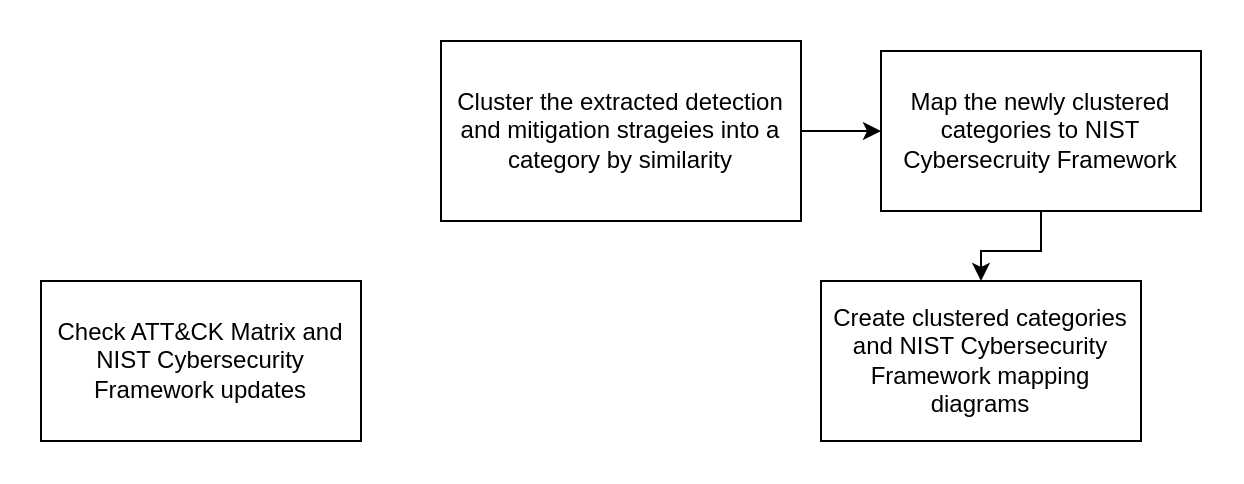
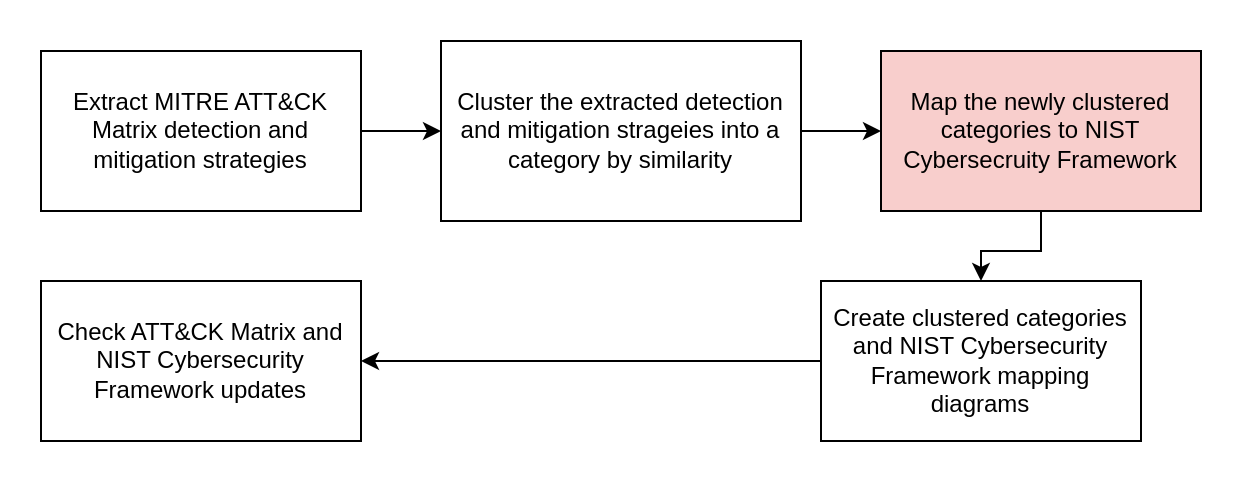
  <mxCell id="0" />
  <mxCell id="1" parent="0" />
+ <mxCell id="2" value="" style="edgeStyle=orthogonalEdgeStyle;rounded=0;orthogonalLoop=1;jettySize=auto;html=1;" edge="1" parent="1" source="3" target="5"><mxGeometry relative="1" as="geometry" /></mxCell>
+ <mxCell id="3" value="Extract MITRE ATT&amp;amp;CK Matrix detection and mitigation strategies" style="rounded=0;whiteSpace=wrap;html=1;" vertex="1" parent="1"><mxGeometry x="20" y="25" width="160" height="80" as="geometry" /></mxCell>
  <mxCell id="4" value="" style="edgeStyle=orthogonalEdgeStyle;rounded=0;orthogonalLoop=1;jettySize=auto;html=1;" edge="1" parent="1" source="5" target="7"><mxGeometry relative="1" as="geometry" /></mxCell>
  <mxCell id="5" value="Cluster the extracted detection and mitigation strageies into a category by similarity" style="whiteSpace=wrap;html=1;rounded=0;" vertex="1" parent="1"><mxGeometry x="220" y="20" width="180" height="90" as="geometry" /></mxCell>
  <mxCell id="6" value="" style="edgeStyle=orthogonalEdgeStyle;rounded=0;orthogonalLoop=1;jettySize=auto;html=1;" edge="1" parent="1" source="7" target="9"><mxGeometry relative="1" as="geometry" /></mxCell>
- <mxCell id="7" value="Map the newly clustered categories to NIST Cybersecruity Framework" style="whiteSpace=wrap;html=1;rounded=0;" vertex="1" parent="1"><mxGeometry x="440" y="25" width="160" height="80" as="geometry" /></mxCell>
+ <mxCell id="7" value="Map the newly clustered categories to NIST Cybersecruity Framework" style="whiteSpace=wrap;html=1;rounded=0;fillColor=#f8cecc;" vertex="1" parent="1"><mxGeometry x="440" y="25" width="160" height="80" as="geometry" /></mxCell>
+ <mxCell id="8" value="" style="edgeStyle=orthogonalEdgeStyle;rounded=0;orthogonalLoop=1;jettySize=auto;html=1;" edge="1" parent="1" source="9" target="10"><mxGeometry relative="1" as="geometry" /></mxCell>
  <mxCell id="9" value="Create clustered categories and NIST Cybersecurity Framework mapping diagrams" style="whiteSpace=wrap;html=1;rounded=0;" vertex="1" parent="1"><mxGeometry x="410" y="140" width="160" height="80" as="geometry" /></mxCell>
  <mxCell id="10" value="Check ATT&amp;amp;CK Matrix and NIST Cybersecurity Framework updates" style="whiteSpace=wrap;html=1;rounded=0;" vertex="1" parent="1"><mxGeometry x="20" y="140" width="160" height="80" as="geometry" /></mxCell>
